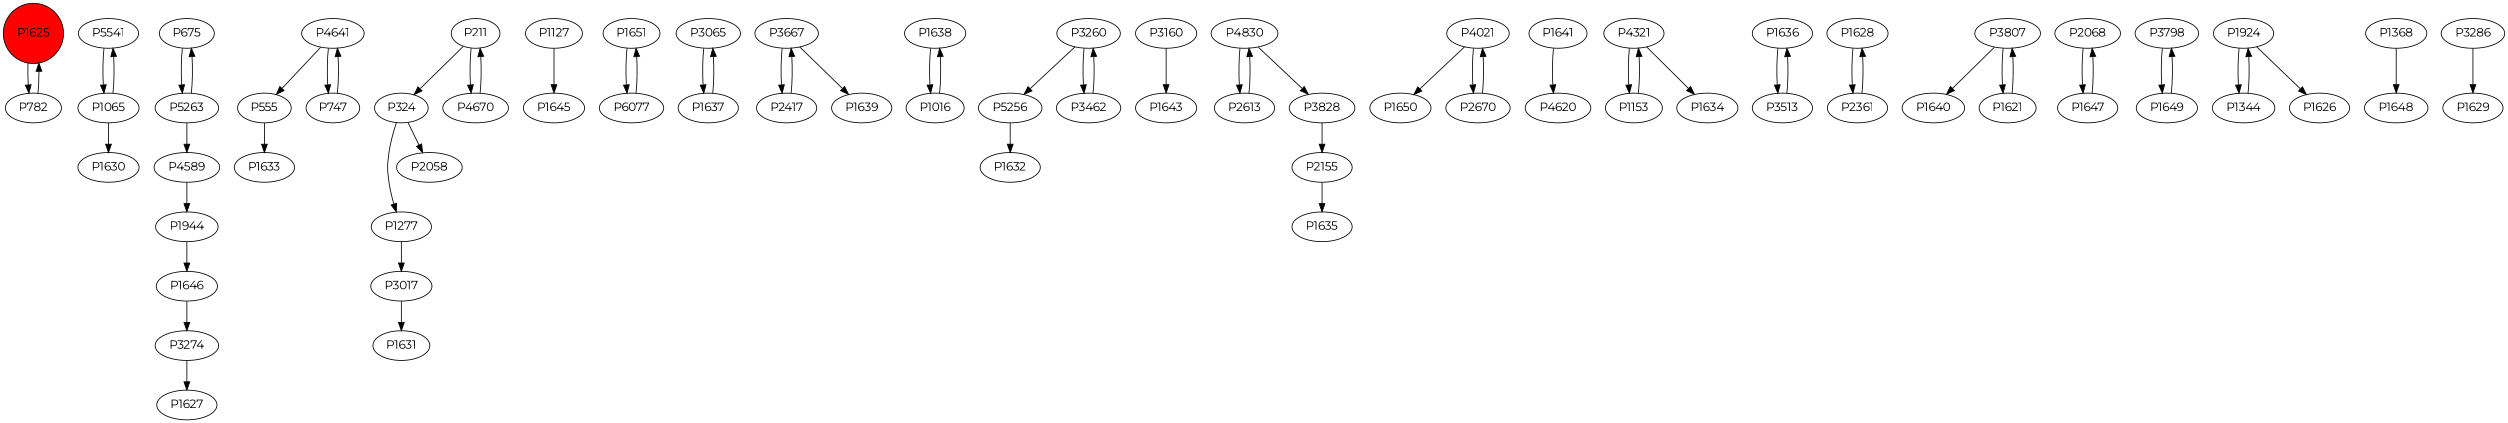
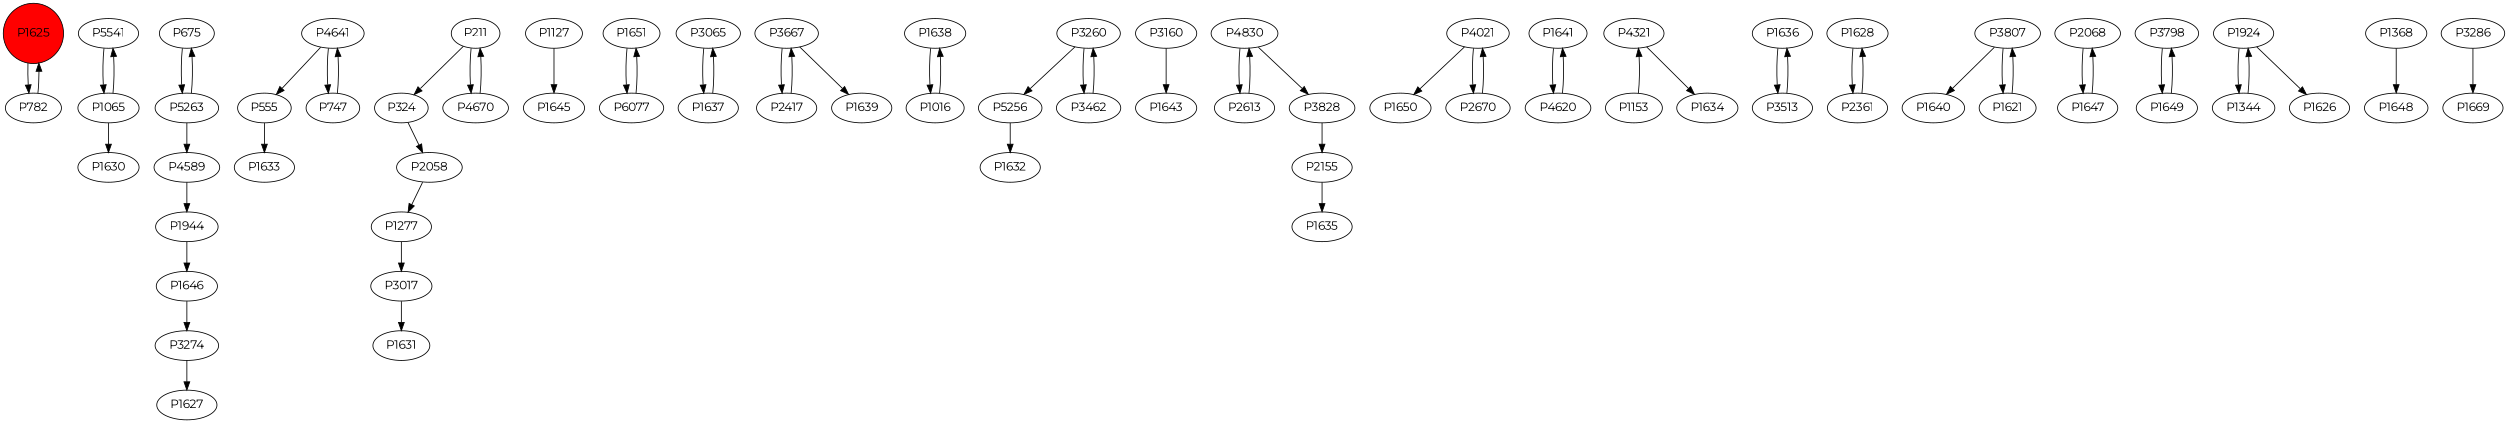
  digraph {
    fontname=Montserrat
    node [fontname=Montserrat]
    edge [fontname=Montserrat]
    P1625 [fillcolor=red shape=circle style=filled]
    P782
    n3 [label=P5541]
    P1065
    P1630
    P675
    P5263
    P4589
    P1944
    P3274
    P1627
    P4641
    P555
    P747
    P1633
    P1277
    P3017
    P1631
    P1127
    P1645
    P1646
    P1651
    P6077
    P3065
    P1637
    P3667
    P2417
    P1639
    P324
    P2058
    P1638
    P1016
    P3260
    P5256
    P3462
    P1632
    P3160
    P1643
    P2155
    P1635
    P4021
    P1650
    n43 [label=P2670]
    P1641
    P4620
    P4321
    P1153
    P1634
    P211
    P4670
    P1636
    P3513
    P1628
    P2361
    P3807
    P1640
    P1621
    P2068
    P1647
    P3798
    P1649
    P4830
    P2613
    P3828
    P1924
    P1344
    P1626
    n68 [label=P1368]
    P1648
    P3286
-   P1629
+   P1629 [label=P1669]
    P1625 -> P782
    P782 -> P1625
    n3 -> P1065
    P1065 -> n3
    P1065 -> P1630
    P675 -> P5263
    P5263 -> P675
    P5263 -> P4589
    P4589 -> P1944
    P1944 -> P1646
    P3274 -> P1627
    P4641 -> P555
    P4641 -> P747
    P555 -> P1633
    P747 -> P4641
    P1277 -> P3017
    P3017 -> P1631
    P1127 -> P1645
    P1646 -> P3274
    P1651 -> P6077
    P6077 -> P1651
    P3065 -> P1637
    P1637 -> P3065
    P3667 -> P2417
    P3667 -> P1639
    P2417 -> P3667
    P324 -> P2058
-   P324 -> P1277
+   P2058 -> P1277
    P1638 -> P1016
    P1016 -> P1638
    P3260 -> P5256
    P3260 -> P3462
    P5256 -> P1632
    P3462 -> P3260
    P3160 -> P1643
    P2155 -> P1635
    P4021 -> P1650
    P4021 -> n43
    n43 -> P4021
    P1641 -> P4620
-   P4321 -> P1153
+   P4620 -> P1641
    P4321 -> P1634
    P1153 -> P4321
    P211 -> P324
    P211 -> P4670
    P4670 -> P211
    P1636 -> P3513
    P3513 -> P1636
    P1628 -> P2361
    P2361 -> P1628
    P3807 -> P1640
    P3807 -> P1621
    P1621 -> P3807
    P2068 -> P1647
    P1647 -> P2068
    P3798 -> P1649
    P1649 -> P3798
    P4830 -> P2613
    P4830 -> P3828
    P2613 -> P4830
    P3828 -> P2155
    P1924 -> P1344
    P1924 -> P1626
    P1344 -> P1924
    n68 -> P1648
    P3286 -> P1629
  }
